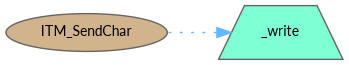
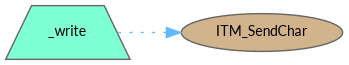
  digraph {
    rankdir=RL
    fontname=Lato
    node [fontname=Lato fontsize=10 style=filled]
    n1 [color=gray40 fillcolor=tan fontcolor=black height=0.2 label=ITM_SendChar shape=ellipse width=0.4]
    n2 [color=grey40 fillcolor=aquamarine height=0.2 label=_write shape=trapezium width=0.4]
-   n2 -> n1 [color=steelblue1 dir=back fontname=Lato fontsize=10 labelfontname=Helvetica labelfontsize=10 style=dotted]
+   n1 -> n2 [color=steelblue1 dir=back fontname=Lato fontsize=10 labelfontname=Helvetica labelfontsize=10 style=dotted]
  }
